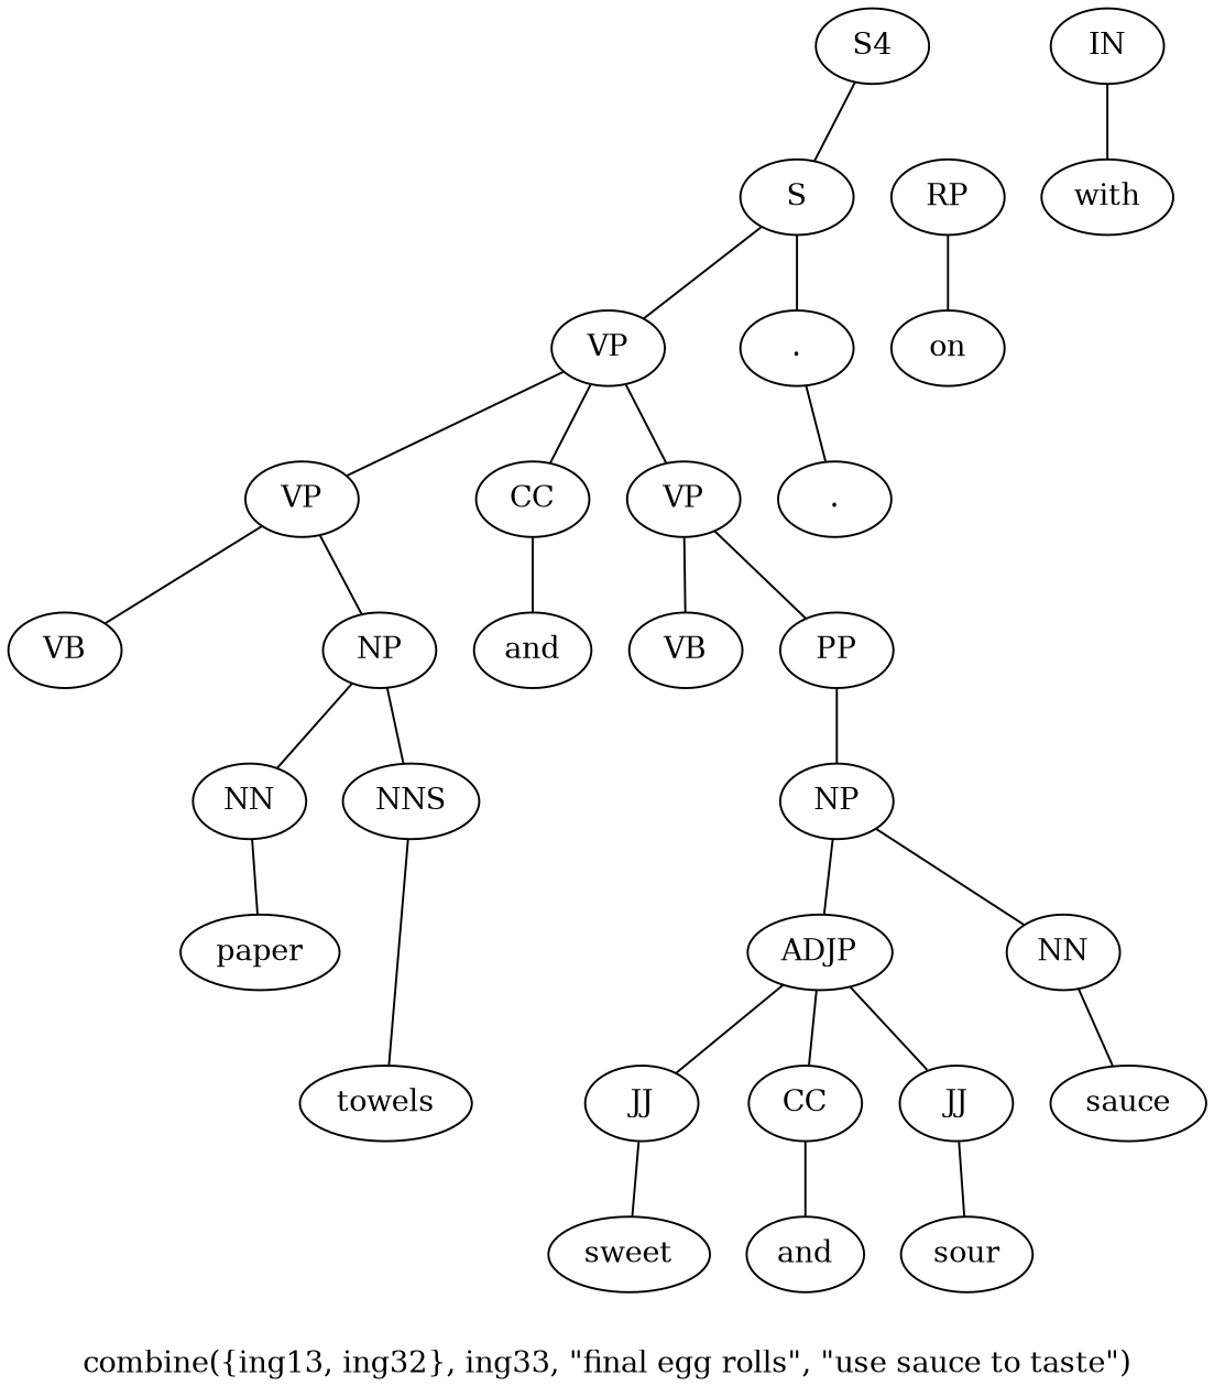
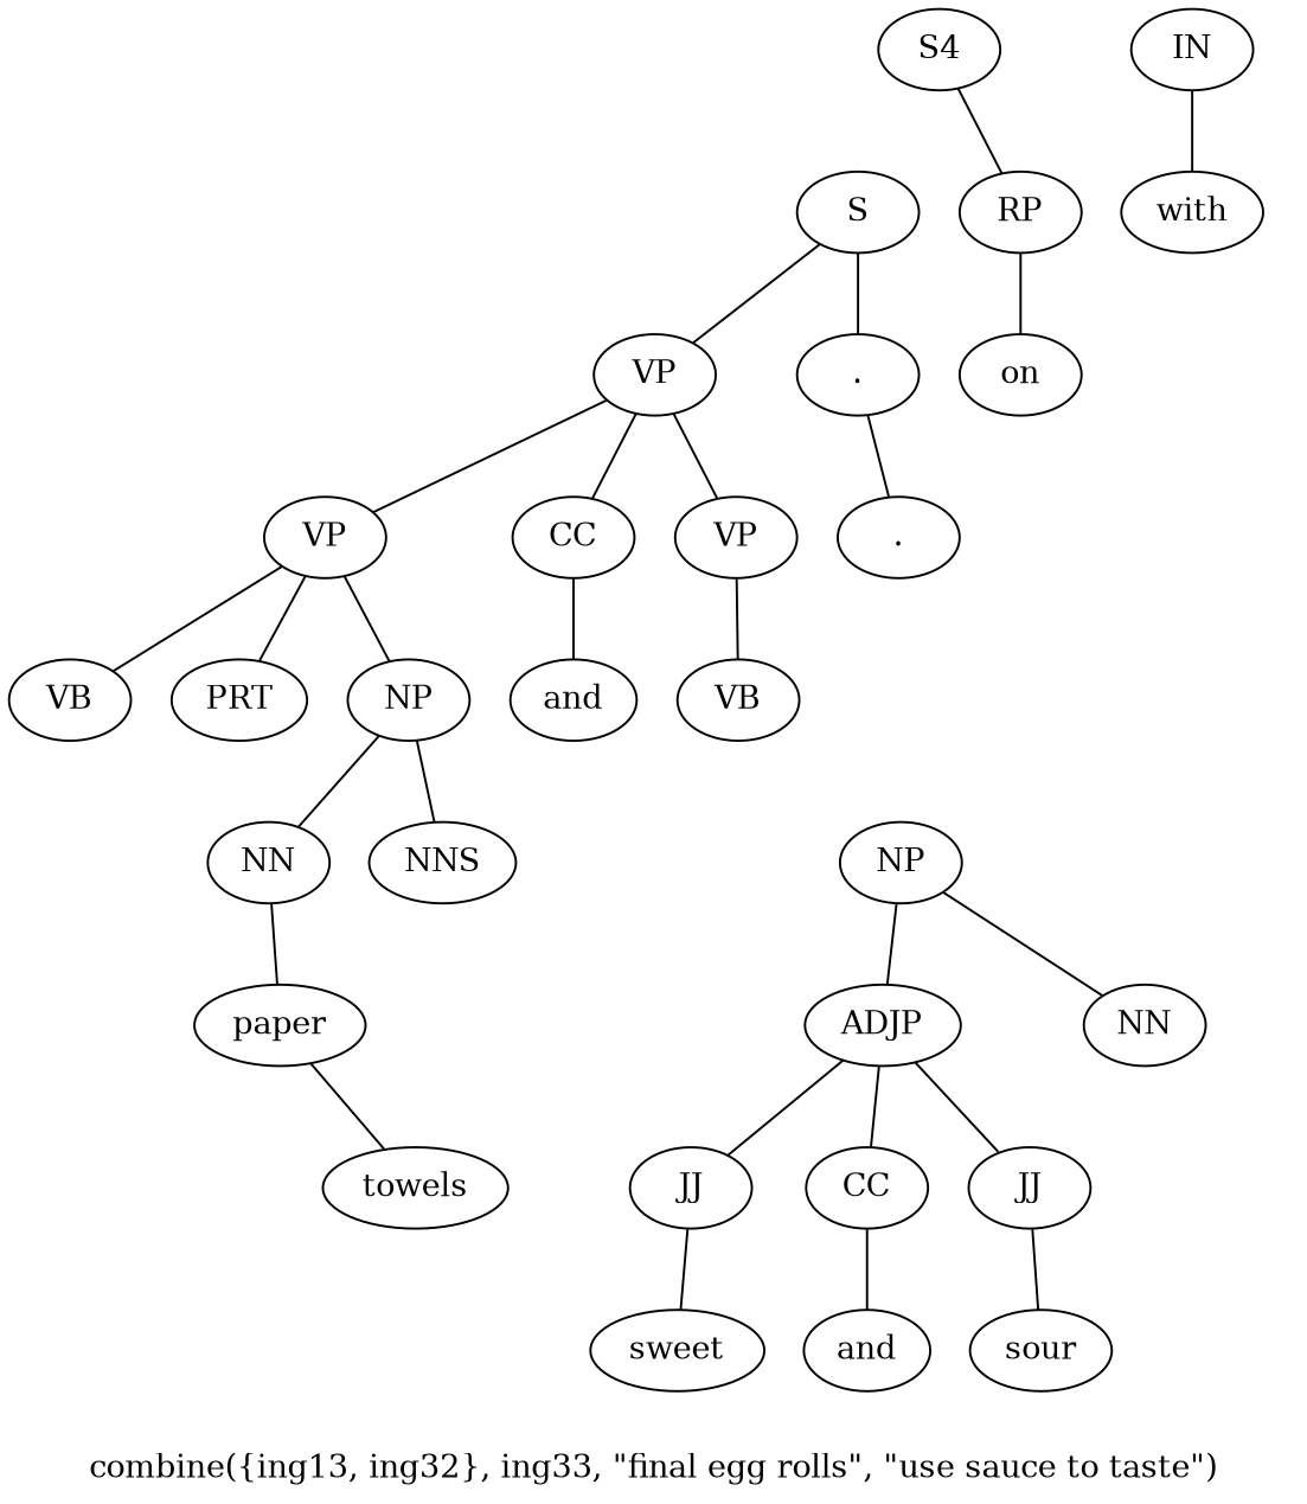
  graph {
    label="combine({ing13, ing32}, ing33, \"final egg rolls\", \"use sauce to taste\")"
    n1 [label=S4]
    n2 [label=S]
    n3 [label=VP]
    n4 [label="."]
    n5 [label=VP]
    n6 [label=CC]
    n7 [label=VP]
    n8 [label="."]
    n9 [label=VB]
+   n10 [label=PRT]
    n11 [label=NP]
    n12 [label=and]
    n13 [label=VB]
-   n14 [label=PP]
    n15 [label=NN]
    n16 [label=NNS]
    n17 [label=RP]
    n18 [label=on]
    n19 [label=paper]
    n20 [label=towels]
    n21 [label=NP]
    n22 [label=IN]
    n23 [label=with]
    n24 [label=ADJP]
    n25 [label=NN]
    n26 [label=JJ]
    n27 [label=CC]
    n28 [label=JJ]
-   n29 [label=sauce]
    n30 [label=sweet]
    n31 [label=and]
    n32 [label=sour]
-   n1 -- n2
+   n1 -- n17
    n2 -- n3
    n2 -- n4
    n3 -- n5
    n3 -- n6
    n3 -- n7
    n4 -- n8
    n5 -- n9
+   n5 -- n10
    n5 -- n11
    n6 -- n12
    n7 -- n13
-   n7 -- n14
    n11 -- n15
    n11 -- n16
-   n14 -- n21
    n15 -- n19
-   n16 -- n20
+   n19 -- n20
    n17 -- n18
    n21 -- n24
    n21 -- n25
    n22 -- n23
    n24 -- n26
    n24 -- n27
    n24 -- n28
-   n25 -- n29
    n26 -- n30
    n27 -- n31
    n28 -- n32
  }
